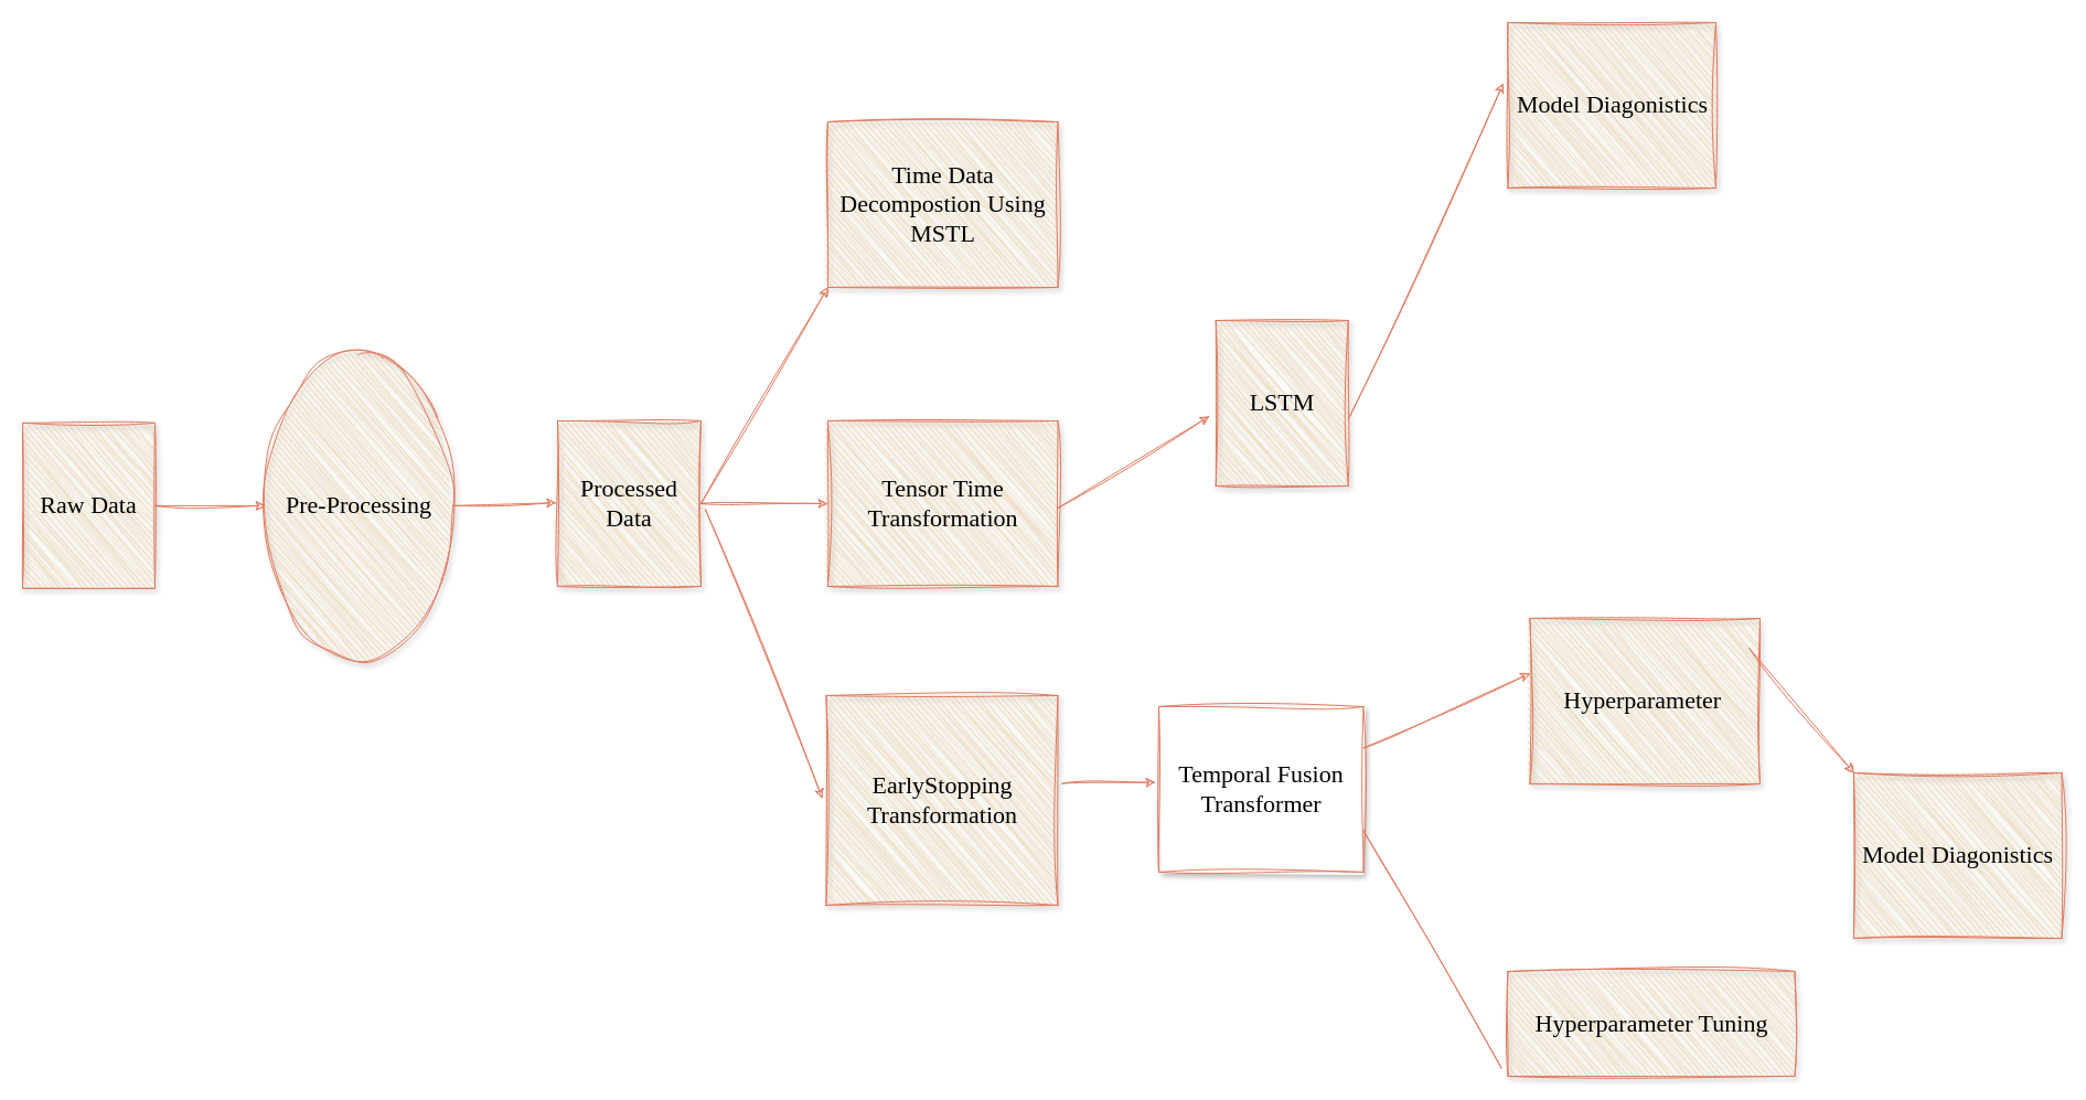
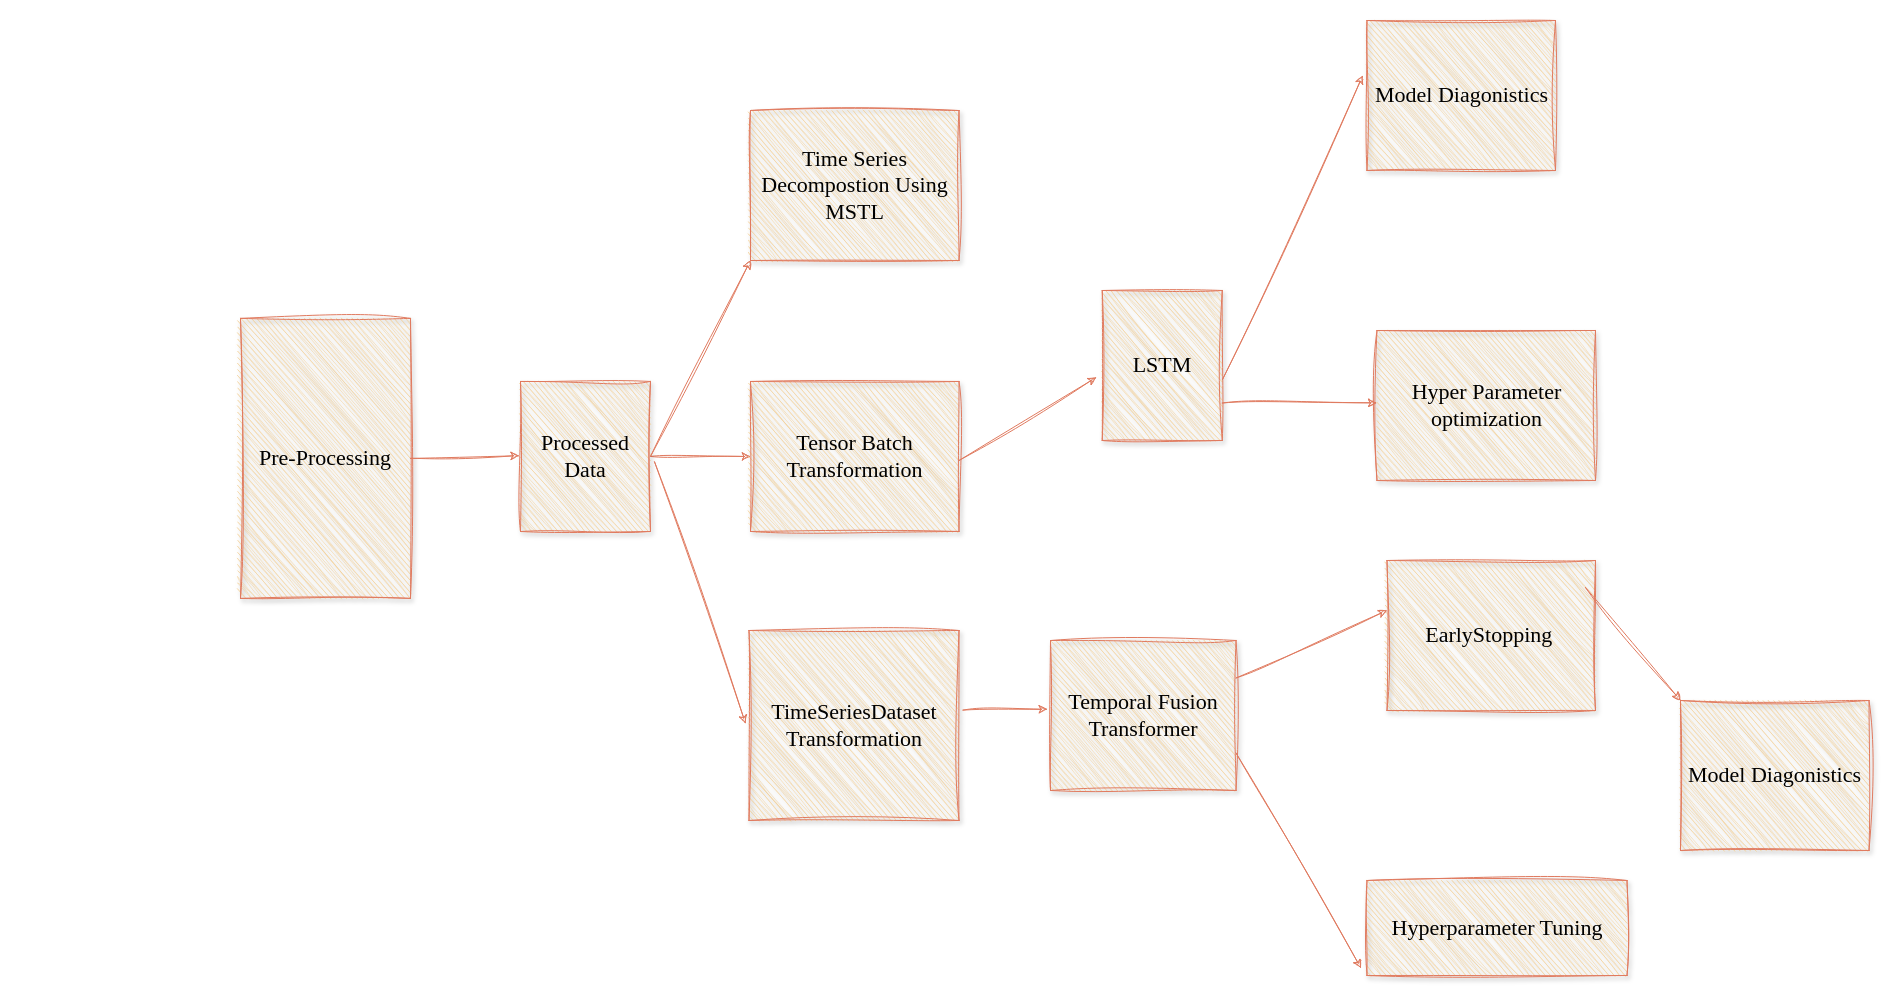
  <mxCell id="0" style=";html=1;" />
  <mxCell id="1" style=";html=1;" parent="0" />
- <mxCell id="2" value="Pre-Processing" style="ellipse;html=1;shadow=1;fillColor=#F2CC8F;strokeColor=#E07A5F;sketch=1;curveFitting=1;jiggle=2;flipH=1;fontFamily=Verdana;fontSize=22;labelBackgroundColor=none;labelBorderColor=none;whiteSpace=wrap;verticalAlign=middle;align=center;" vertex="1" parent="1"><mxGeometry x="240" y="317.88" width="170" height="280" as="geometry" /></mxCell>
- <mxCell id="3" value="" style="edgeStyle=elbowEdgeStyle;rounded=0;html=1;startArrow=none;startFill=0;jettySize=auto;orthogonalLoop=1;elbow=vertical;noEdgeStyle=1;orthogonal=1;strokeColor=#E07A5F;sketch=1;curveFitting=1;jiggle=2;fontFamily=Verdana;fontSize=22;labelBackgroundColor=none;labelBorderColor=none;verticalAlign=middle;align=center;" edge="1" parent="1" source="4" target="2"><mxGeometry relative="1" as="geometry" /></mxCell>
- <mxCell id="4" value="Raw Data" style="html=1;shadow=1;fillColor=#F2CC8F;strokeColor=#E07A5F;sketch=1;curveFitting=1;jiggle=2;flipH=1;fontFamily=Verdana;fontSize=22;labelBackgroundColor=none;labelBorderColor=none;whiteSpace=wrap;verticalAlign=middle;align=center;" vertex="1" parent="1"><mxGeometry y="382.88" width="120" height="150" as="geometry" x="20" /></mxCell>
+ <mxCell id="2" value="Pre-Processing" style="html=1;shadow=1;fillColor=#F2CC8F;strokeColor=#E07A5F;sketch=1;curveFitting=1;jiggle=2;flipH=1;fontFamily=Verdana;fontSize=22;labelBackgroundColor=none;labelBorderColor=none;whiteSpace=wrap;verticalAlign=middle;align=center;" vertex="1" parent="1"><mxGeometry x="240" y="317.88" width="170" height="280" as="geometry" /></mxCell>
  <mxCell id="5" value="" style="edgeStyle=orthogonalEdgeStyle;rounded=0;orthogonalLoop=1;jettySize=auto;html=1;labelBackgroundColor=none;fontSize=22;fontFamily=Verdana;strokeColor=#E07A5F;sketch=1;curveFitting=1;jiggle=2;labelBorderColor=none;" edge="1" parent="1" source="6" target="11"><mxGeometry relative="1" as="geometry" /></mxCell>
- <mxCell id="6" value="Processed Data" style="html=1;shadow=1;fillColor=#F2CC8F;strokeColor=#E07A5F;sketch=1;curveFitting=1;jiggle=2;flipH=1;fontFamily=Verdana;fontSize=22;labelBackgroundColor=none;labelBorderColor=none;whiteSpace=wrap;verticalAlign=middle;align=center;" vertex="1" parent="1"><mxGeometry x="505" y="380.96" width="130" height="150" as="geometry" /></mxCell>
- <mxCell id="7" value="Time Data Decompostion Using MSTL" style="html=1;shadow=1;fillColor=#F2CC8F;strokeColor=#E07A5F;sketch=1;curveFitting=1;jiggle=2;flipH=1;fontFamily=Verdana;fontSize=22;labelBackgroundColor=none;labelBorderColor=none;whiteSpace=wrap;verticalAlign=middle;align=center;" vertex="1" parent="1"><mxGeometry x="750" width="208.5" height="150" as="geometry" y="110" /></mxCell>
+ <mxCell id="6" value="Processed Data" style="html=1;shadow=1;fillColor=#F2CC8F;strokeColor=#E07A5F;sketch=1;curveFitting=1;jiggle=2;flipH=1;fontFamily=Verdana;fontSize=22;labelBackgroundColor=none;labelBorderColor=none;whiteSpace=wrap;verticalAlign=middle;align=center;" vertex="1" parent="1"><mxGeometry x="520" y="380.96" width="130" height="150" as="geometry" /></mxCell>
+ <mxCell id="7" value="Time Series Decompostion Using MSTL" style="html=1;shadow=1;fillColor=#F2CC8F;strokeColor=#E07A5F;sketch=1;curveFitting=1;jiggle=2;flipH=1;fontFamily=Verdana;fontSize=22;labelBackgroundColor=none;labelBorderColor=none;whiteSpace=wrap;verticalAlign=middle;align=center;" vertex="1" parent="1"><mxGeometry x="750" width="208.5" height="150" as="geometry" y="110" /></mxCell>
  <mxCell id="8" value="" style="endArrow=classic;html=1;rounded=0;exitX=1;exitY=0.5;exitDx=0;exitDy=0;entryX=1.01;entryY=0.495;entryDx=0;entryDy=0;noEdgeStyle=1;orthogonal=1;strokeColor=#E07A5F;sketch=1;curveFitting=1;jiggle=2;fontFamily=Verdana;fontSize=22;labelBackgroundColor=none;labelBorderColor=none;entryPerimeter=0;verticalAlign=middle;align=center;" edge="1" parent="1" source="2" target="6"><mxGeometry width="50" height="50" relative="1" as="geometry"><mxPoint x="-158" y="470" as="sourcePoint" /><mxPoint x="-208" y="420" as="targetPoint" /></mxGeometry></mxCell>
  <mxCell id="9" value="" style="endArrow=classic;html=1;rounded=0;exitX=1;exitY=0.5;exitDx=0;exitDy=0;noEdgeStyle=1;orthogonal=1;strokeColor=#E07A5F;sketch=1;curveFitting=1;jiggle=2;fontFamily=Verdana;fontSize=22;labelBackgroundColor=none;labelBorderColor=none;verticalAlign=middle;align=center;" edge="1" parent="1" source="6" target="7"><mxGeometry width="50" height="50" relative="1" as="geometry"><mxPoint x="65" y="250" as="sourcePoint" /><mxPoint x="15" y="200" as="targetPoint" /></mxGeometry></mxCell>
  <mxCell id="10" value="LSTM" style="html=1;shadow=1;fillColor=#F2CC8F;strokeColor=#E07A5F;sketch=1;curveFitting=1;jiggle=2;flipH=1;fontFamily=Verdana;fontSize=22;labelBackgroundColor=none;labelBorderColor=none;whiteSpace=wrap;verticalAlign=middle;align=center;" vertex="1" parent="1"><mxGeometry x="1101.75" y="290" width="120" height="150" as="geometry" /></mxCell>
- <mxCell id="11" value="Tensor Time&#10;Transformation" style="html=1;shadow=1;fillColor=#F2CC8F;strokeColor=#E07A5F;sketch=1;curveFitting=1;jiggle=2;flipH=1;fontFamily=Verdana;fontSize=22;labelBackgroundColor=none;labelBorderColor=none;whiteSpace=wrap;verticalAlign=middle;align=center;" vertex="1" parent="1"><mxGeometry x="750" y="380.96" width="208.5" height="150" as="geometry" /></mxCell>
+ <mxCell id="11" value="Tensor Batch&#10;Transformation" style="html=1;shadow=1;fillColor=#F2CC8F;strokeColor=#E07A5F;sketch=1;curveFitting=1;jiggle=2;flipH=1;fontFamily=Verdana;fontSize=22;labelBackgroundColor=none;labelBorderColor=none;whiteSpace=wrap;verticalAlign=middle;align=center;" vertex="1" parent="1"><mxGeometry x="750" y="380.96" width="208.5" height="150" as="geometry" /></mxCell>
  <mxCell id="12" value="" style="endArrow=classic;html=1;rounded=0;exitX=-0.06;exitY=0.788;exitDx=0;exitDy=0;exitPerimeter=0;noEdgeStyle=1;orthogonal=1;strokeColor=#E07A5F;sketch=1;curveFitting=1;jiggle=2;fontFamily=Verdana;fontSize=22;labelBackgroundColor=none;labelBorderColor=none;verticalAlign=middle;align=center;entryX=1.049;entryY=0.579;entryDx=0;entryDy=0;entryPerimeter=0;" edge="1" parent="1" target="10"><mxGeometry width="50" height="50" relative="1" as="geometry"><mxPoint x="958.5" y="460" as="sourcePoint" /><mxPoint x="1070" y="383" as="targetPoint" /></mxGeometry></mxCell>
- <mxCell id="13" value="EarlyStopping&#10;Transformation" style="html=1;shadow=1;fillColor=#F2CC8F;strokeColor=#E07A5F;sketch=1;curveFitting=1;jiggle=2;flipH=1;fontFamily=Verdana;fontSize=22;labelBackgroundColor=none;labelBorderColor=none;whiteSpace=wrap;verticalAlign=middle;align=center;" vertex="1" parent="1"><mxGeometry x="748.5" y="630" width="210" height="190" as="geometry" /></mxCell>
+ <mxCell id="13" value="TimeSeriesDataset&#10;Transformation" style="html=1;shadow=1;fillColor=#F2CC8F;strokeColor=#E07A5F;sketch=1;curveFitting=1;jiggle=2;flipH=1;fontFamily=Verdana;fontSize=22;labelBackgroundColor=none;labelBorderColor=none;whiteSpace=wrap;verticalAlign=middle;align=center;" vertex="1" parent="1"><mxGeometry x="748.5" y="630" width="210" height="190" as="geometry" /></mxCell>
  <mxCell id="14" value="" style="endArrow=classic;html=1;rounded=0;exitX=-0.019;exitY=0.419;exitDx=0;exitDy=0;entryX=1.017;entryY=0.458;entryDx=0;entryDy=0;noEdgeStyle=1;orthogonal=1;strokeColor=#E07A5F;sketch=1;curveFitting=1;jiggle=2;fontFamily=Verdana;fontSize=22;labelBackgroundColor=none;labelBorderColor=none;verticalAlign=middle;align=center;exitPerimeter=0;entryPerimeter=0;" edge="1" parent="1" source="13" target="15"><mxGeometry width="50" height="50" relative="1" as="geometry"><mxPoint x="960" y="790" as="sourcePoint" /><mxPoint x="1090" y="789.997" as="targetPoint" /></mxGeometry></mxCell>
- <mxCell id="15" value="Temporal Fusion Transformer" style="html=1;shadow=1;fillColor=#ffffff;strokeColor=#E07A5F;sketch=1;curveFitting=1;jiggle=2;flipH=1;fontFamily=Verdana;fontSize=22;labelBackgroundColor=none;labelBorderColor=none;whiteSpace=wrap;verticalAlign=middle;align=center;" vertex="1" parent="1"><mxGeometry x="1050" y="639.997" width="185.5" height="150" as="geometry" /></mxCell>
+ <mxCell id="15" value="Temporal Fusion Transformer" style="html=1;shadow=1;fillColor=#F2CC8F;strokeColor=#E07A5F;sketch=1;curveFitting=1;jiggle=2;flipH=1;fontFamily=Verdana;fontSize=22;labelBackgroundColor=none;labelBorderColor=none;whiteSpace=wrap;verticalAlign=middle;align=center;" vertex="1" parent="1"><mxGeometry x="1050" y="639.997" width="185.5" height="150" as="geometry" /></mxCell>
  <mxCell id="16" value="Model Diagonistics" style="html=1;shadow=1;fillColor=#F2CC8F;strokeColor=#E07A5F;sketch=1;curveFitting=1;jiggle=2;flipH=1;fontFamily=Verdana;fontSize=22;labelBackgroundColor=none;labelBorderColor=none;whiteSpace=wrap;verticalAlign=middle;align=center;" vertex="1" parent="1"><mxGeometry x="1366.5" y="20" width="188.5" height="150" as="geometry" /></mxCell>
+ <mxCell id="17" value="Hyper Parameter optimization" style="html=1;shadow=1;fillColor=#F2CC8F;strokeColor=#E07A5F;sketch=1;curveFitting=1;jiggle=2;flipH=1;fontFamily=Verdana;fontSize=22;labelBackgroundColor=none;labelBorderColor=none;whiteSpace=wrap;verticalAlign=middle;align=center;" vertex="1" parent="1"><mxGeometry x="1376.5" y="330" width="218.5" height="150" as="geometry" /></mxCell>
  <mxCell id="18" value="Hyperparameter Tuning" style="html=1;shadow=1;fillColor=#F2CC8F;strokeColor=#E07A5F;sketch=1;curveFitting=1;jiggle=2;flipH=1;fontFamily=Verdana;fontSize=22;labelBackgroundColor=none;labelBorderColor=none;whiteSpace=wrap;verticalAlign=middle;align=center;" vertex="1" parent="1"><mxGeometry x="1366.5" y="880" width="260" height="95" as="geometry" /></mxCell>
- <mxCell id="19" value="Hyperparameter&amp;nbsp;" style="html=1;shadow=1;fillColor=#F2CC8F;strokeColor=#E07A5F;sketch=1;curveFitting=1;jiggle=2;flipH=1;fontFamily=Verdana;fontSize=22;labelBackgroundColor=none;labelBorderColor=none;whiteSpace=wrap;verticalAlign=middle;align=center;" vertex="1" parent="1"><mxGeometry x="1386.5" y="560" width="208.5" height="150" as="geometry" /></mxCell>
+ <mxCell id="19" value="EarlyStopping&amp;nbsp;" style="html=1;shadow=1;fillColor=#F2CC8F;strokeColor=#E07A5F;sketch=1;curveFitting=1;jiggle=2;flipH=1;fontFamily=Verdana;fontSize=22;labelBackgroundColor=none;labelBorderColor=none;whiteSpace=wrap;verticalAlign=middle;align=center;" vertex="1" parent="1"><mxGeometry x="1386.5" y="560" width="208.5" height="150" as="geometry" /></mxCell>
+ <mxCell id="20" value="" style="endArrow=classic;html=1;rounded=0;exitX=1;exitY=0.75;exitDx=0;exitDy=0;noEdgeStyle=1;orthogonal=1;strokeColor=#E07A5F;sketch=1;curveFitting=1;jiggle=2;fontFamily=Verdana;fontSize=22;labelBackgroundColor=none;labelBorderColor=none;verticalAlign=middle;align=center;entryX=1.001;entryY=0.482;entryDx=0;entryDy=0;entryPerimeter=0;" edge="1" parent="1" source="10" target="17"><mxGeometry width="50" height="50" relative="1" as="geometry"><mxPoint x="797" y="661" as="sourcePoint" /><mxPoint x="661" y="548" as="targetPoint" /></mxGeometry></mxCell>
  <mxCell id="21" value="" style="endArrow=classic;html=1;rounded=0;exitX=1;exitY=0.25;exitDx=0;exitDy=0;entryX=1;entryY=0.333;entryDx=0;entryDy=0;noEdgeStyle=1;orthogonal=1;strokeColor=#E07A5F;sketch=1;curveFitting=1;jiggle=2;fontFamily=Verdana;fontSize=22;labelBackgroundColor=none;labelBorderColor=none;entryPerimeter=0;verticalAlign=middle;align=center;" edge="1" parent="1" source="15" target="19"><mxGeometry width="50" height="50" relative="1" as="geometry"><mxPoint x="658" y="520" as="sourcePoint" /><mxPoint x="598" y="330" as="targetPoint" /></mxGeometry></mxCell>
- <mxCell id="22" value="" style="endArrow=none;html=1;rounded=0;exitX=1;exitY=0.75;exitDx=0;exitDy=0;entryX=1.023;entryY=0.922;entryDx=0;entryDy=0;noEdgeStyle=1;orthogonal=1;strokeColor=#E07A5F;sketch=1;curveFitting=1;jiggle=2;fontFamily=Verdana;fontSize=22;labelBackgroundColor=none;labelBorderColor=none;entryPerimeter=0;verticalAlign=middle;align=center;" edge="1" parent="1" source="15" target="18"><mxGeometry width="50" height="50" relative="1" as="geometry"><mxPoint x="1074.5" y="798" as="sourcePoint" /><mxPoint x="974.5" y="788" as="targetPoint" /></mxGeometry></mxCell>
+ <mxCell id="22" value="" style="endArrow=classic;html=1;rounded=0;exitX=1;exitY=0.75;exitDx=0;exitDy=0;entryX=1.023;entryY=0.922;entryDx=0;entryDy=0;noEdgeStyle=1;orthogonal=1;strokeColor=#E07A5F;sketch=1;curveFitting=1;jiggle=2;fontFamily=Verdana;fontSize=22;labelBackgroundColor=none;labelBorderColor=none;entryPerimeter=0;verticalAlign=middle;align=center;" edge="1" parent="1" source="15" target="18"><mxGeometry width="50" height="50" relative="1" as="geometry"><mxPoint x="1074.5" y="798" as="sourcePoint" /><mxPoint x="974.5" y="788" as="targetPoint" /></mxGeometry></mxCell>
  <mxCell id="23" value="" style="endArrow=classic;html=1;rounded=0;entryX=1.016;entryY=0.49;entryDx=0;entryDy=0;entryPerimeter=0;exitX=-0.031;exitY=0.536;exitDx=0;exitDy=0;exitPerimeter=0;labelBackgroundColor=none;fontSize=22;fontFamily=Verdana;strokeColor=#E07A5F;sketch=1;curveFitting=1;jiggle=2;labelBorderColor=none;" edge="1" parent="1" source="6" target="13"><mxGeometry width="50" height="50" relative="1" as="geometry"><mxPoint x="390" y="780" as="sourcePoint" /><mxPoint x="560" y="810" as="targetPoint" /></mxGeometry></mxCell>
  <mxCell id="24" value="Model Diagonistics" style="html=1;shadow=1;fillColor=#F2CC8F;strokeColor=#E07A5F;sketch=1;curveFitting=1;jiggle=2;flipH=1;fontFamily=Verdana;fontSize=22;labelBackgroundColor=none;labelBorderColor=none;whiteSpace=wrap;verticalAlign=middle;align=center;" vertex="1" parent="1"><mxGeometry x="1680" y="700" width="188.5" height="150" as="geometry" /></mxCell>
  <mxCell id="25" value="" style="endArrow=classic;html=1;rounded=0;exitX=1;exitY=0.25;exitDx=0;exitDy=0;noEdgeStyle=1;orthogonal=1;strokeColor=#E07A5F;sketch=1;curveFitting=1;jiggle=2;fontFamily=Verdana;fontSize=22;labelBackgroundColor=none;labelBorderColor=none;verticalAlign=middle;align=center;" edge="1" parent="1" target="24"><mxGeometry width="50" height="50" relative="1" as="geometry"><mxPoint x="1585" y="587" as="sourcePoint" /><mxPoint x="1726" y="470" as="targetPoint" /></mxGeometry></mxCell>
  <mxCell id="26" value="" style="endArrow=classic;html=1;rounded=0;noEdgeStyle=1;orthogonal=1;strokeColor=#E07A5F;sketch=1;curveFitting=1;jiggle=2;fontFamily=Verdana;fontSize=22;labelBackgroundColor=none;labelBorderColor=none;verticalAlign=middle;align=center;entryX=1.022;entryY=0.367;entryDx=0;entryDy=0;entryPerimeter=0;" edge="1" parent="1" target="16"><mxGeometry width="50" height="50" relative="1" as="geometry"><mxPoint x="1222" y="379" as="sourcePoint" /><mxPoint x="1351.5" y="379.14" as="targetPoint" /></mxGeometry></mxCell>
